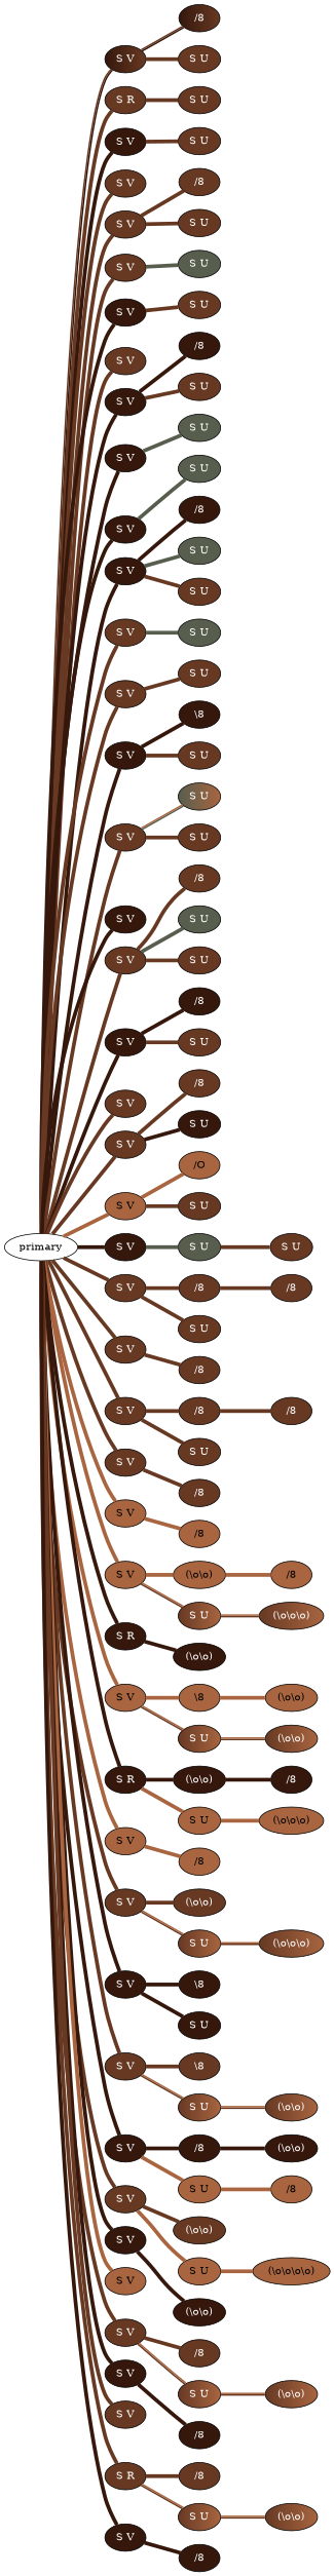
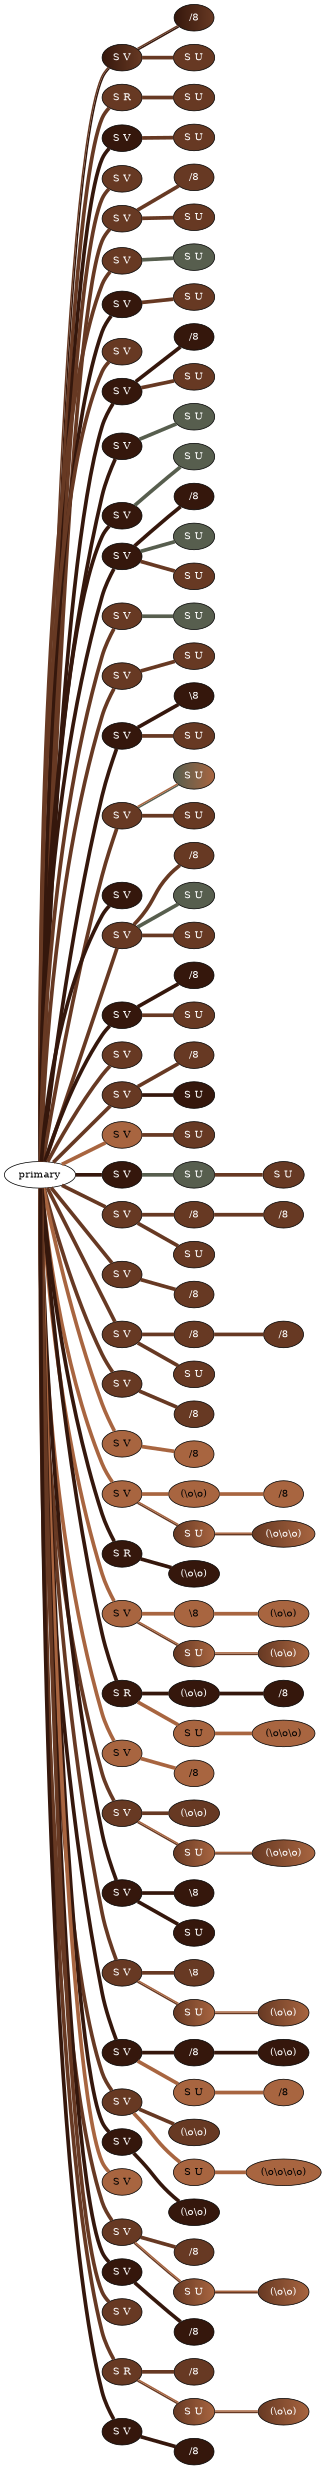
  graph {
    rankdir=LR
    node [fillcolor="#673923" fontcolor="#ffffff" pendant_ply=S qtype=pendant_node style=filled]
    edge [color="#673923" penwidth=5 qtype=pendant_link]
    n1 [fillcolor="#35170C:#673923" label="S V" pendant_attach=V pendant_colors="#35170C:#673923" pendant_length=6.5]
    n2 [fillcolor="#35170C:#673923" knot_position=5.5 knot_spin=S knot_type=E knot_value=1 label="/8" qtype=knot_node pendant_ply=""]
    n3 [label="S U" pendant_attach=U pendant_colors="#673923" pendant_length=3.5]
    primary [fillcolor="" fontcolor="" pendant_ply="" qtype="" style=""]
    n5 [label="S R" pendant_attach=R pendant_colors="#673923" pendant_length=6.0]
    n6 [fillcolor="#35170C" label="S V" pendant_attach=V pendant_colors="#35170C" pendant_length=7.5]
    n7 [label="S V" pendant_attach=V pendant_colors="#673923" pendant_length=5.5]
    n8 [label="S V" pendant_attach=V pendant_colors="#673923" pendant_length=8.5]
    n9 [label="S V" pendant_attach=V pendant_colors="#673923" pendant_length=7.5]
    n10 [fillcolor="#35170C" label="S V" pendant_attach=V pendant_colors="#35170C" pendant_length=7.0]
    n11 [label="S V" pendant_attach=V pendant_colors="#673923" pendant_length=7.5]
    n12 [fillcolor="#35170C" label="S V" pendant_attach=V pendant_colors="#35170C" pendant_length=11.0]
    n13 [fillcolor="#35170C" label="S V" pendant_attach=V pendant_colors="#35170C" pendant_length=9.5]
    n14 [fillcolor="#35170C" label="S V" pendant_attach=V pendant_colors="#35170C" pendant_length=9.5]
    n15 [fillcolor="#35170C" label="S V" pendant_attach=V pendant_colors="#35170C" pendant_length=12.0]
    n16 [label="S V" pendant_attach=V pendant_colors="#673923" pendant_length=10.5]
    n17 [label="S V" pendant_attach=V pendant_colors="#673923" pendant_length=15.0]
    n18 [fillcolor="#35170C" label="S V" pendant_attach=V pendant_colors="#35170C" pendant_length=14.0]
    n19 [label="S V" pendant_attach=V pendant_colors="#673923" pendant_length=14.5]
    n20 [fillcolor="#35170C" label="S V" pendant_attach=V pendant_colors="#35170C" pendant_length=11.0]
    n21 [label="S V" pendant_attach=V pendant_colors="#673923" pendant_length=16.0]
    n22 [fillcolor="#35170C" label="S V" pendant_attach=V pendant_colors="#35170C" pendant_length=16.0]
    n23 [label="S V" pendant_attach=V pendant_colors="#673923" pendant_length=18.0]
    n24 [label="S V" pendant_attach=V pendant_colors="#673923" pendant_length=19.5]
    n25 [fillcolor="#A86540" fontcolor="#000000" label="S V" pendant_attach=V pendant_colors="#A86540" pendant_length=16.0]
    n26 [fillcolor="#35170C" label="S V" pendant_attach=V pendant_colors="#35170C" pendant_length=17.5]
    n27 [label="S V" pendant_attach=V pendant_colors="#673923" pendant_length=22.0]
    n28 [label="S V" pendant_attach=V pendant_colors="#673923" pendant_length=19.0]
    n29 [label="S V" pendant_attach=V pendant_colors="#673923" pendant_length=17.0]
    n30 [label="S V" pendant_attach=V pendant_colors="#673923" pendant_length=13.0]
    n31 [fillcolor="#A86540" fontcolor="#000000" label="S V" pendant_attach=V pendant_colors="#A86540" pendant_length=28.5]
    n32 [fillcolor="#A86540" fontcolor="#000000" label="S V" pendant_attach=V pendant_colors="#A86540" pendant_length=27.5]
    n33 [fillcolor="#35170C" label="S R" pendant_attach=R pendant_colors="#35170C" pendant_length=10.6]
    n34 [fillcolor="#A86540" fontcolor="#000000" label="S V" pendant_attach=V pendant_colors="#A86540" pendant_length=24.5]
    n35 [fillcolor="#35170C" label="S R" pendant_attach=R pendant_colors="#35170C" pendant_length=23.0]
    n36 [fillcolor="#A86540" fontcolor="#000000" label="S V" pendant_attach=V pendant_colors="#A86540" pendant_length=18.5]
    n37 [label="S V" pendant_attach=V pendant_colors="#673923" pendant_length=15.5]
    n38 [fillcolor="#35170C" label="S V" pendant_attach=V pendant_colors="#35170C" pendant_length=14.0]
    n39 [label="S V" pendant_attach=V pendant_colors="#673923" pendant_length=13.5]
    n40 [fillcolor="#35170C" label="S V" pendant_attach=V pendant_colors="#35170C" pendant_length=34.5]
    n41 [label="S V" pendant_attach=V pendant_colors="#673923" pendant_length=13.0]
    n42 [fillcolor="#35170C" label="S V" pendant_attach=V pendant_colors="#35170C" pendant_length=9.5]
    n43 [fillcolor="#A86540" fontcolor="#000000" label="S V" pendant_attach=V pendant_colors="#A86540" pendant_length=11.0]
    n44 [label="S V" pendant_attach=V pendant_colors="#673923" pendant_length=8.5]
    n45 [fillcolor="#35170C" label="S V" pendant_attach=V pendant_colors="#35170C" pendant_length=9.0]
    n46 [label="S V" pendant_attach=V pendant_colors="#673923" pendant_length=9.0]
    n47 [label="S R" pendant_attach=R pendant_colors="#673923" pendant_length=7.5]
    n48 [fillcolor="#35170C" label="S V" pendant_attach=V pendant_colors="#35170C" pendant_length=7.5]
    n49 [label="S U" pendant_attach=U pendant_colors="#673923" pendant_length=4.5]
    n50 [label="S U" pendant_attach=U pendant_colors="#673923" pendant_length=4.0]
    n51 [knot_position=6.0 knot_spin=S knot_type=E knot_value=1 label="/8" qtype=knot_node pendant_ply=""]
    n52 [label="S U" pendant_attach=U pendant_colors="#673923" pendant_length=8.5]
    n53 [fillcolor="#575E4E" label="S U" pendant_attach=U pendant_colors="#575E4E" pendant_length=6.0]
    n54 [label="S U" pendant_attach=U pendant_colors="#673923" pendant_length=7.0]
    n55 [fillcolor="#35170C" knot_position=5.0 knot_spin=S knot_type=E knot_value=1 label="/8" qtype=knot_node pendant_ply=""]
    n56 [label="S U" pendant_attach=U pendant_colors="#673923" pendant_length=7.5]
    n57 [fillcolor="#575E4E" label="S U" pendant_attach=U pendant_colors="#575E4E" pendant_length=7.0]
    n58 [fillcolor="#575E4E" label="S U" pendant_attach=U pendant_colors="#575E4E" pendant_length=8.0]
    n59 [fillcolor="#35170C" knot_position=9.0 knot_spin=S knot_type=E knot_value=1 label="/8" qtype=knot_node pendant_ply=""]
    n60 [fillcolor="#575E4E" label="S U" pendant_attach=U pendant_colors="#575E4E" pendant_length=9.5]
    n61 [label="S U" pendant_attach=U pendant_colors="#673923" pendant_length=1.0]
    n62 [fillcolor="#575E4E" label="S U" pendant_attach=U pendant_colors="#575E4E" pendant_length=12.0]
    n63 [label="S U" pendant_attach=U pendant_colors="#673923" pendant_length=12.5]
    n64 [fillcolor="#35170C" knot_position=5.5 knot_spin=Z knot_type=E knot_value=1 label="\\8" qtype=knot_node pendant_ply=""]
    n65 [label="S U" pendant_attach=U pendant_colors="#673923" pendant_length=14.0]
    n66 [fillcolor="#575E4E:#A86540" label="S U" pendant_attach=U pendant_colors="#575E4E:#A86540" pendant_length=24.5]
    n67 [label="S U" pendant_attach=U pendant_colors="#673923" pendant_length=2.0]
    n68 [knot_position=12.5 knot_spin=S knot_type=E knot_value=1 label="/8" qtype=knot_node pendant_ply=""]
    n69 [fillcolor="#575E4E" label="S U" pendant_attach=U pendant_colors="#575E4E" pendant_length=14.5]
    n70 [label="S U" pendant_attach=U pendant_colors="#673923" pendant_length=2.0]
    n71 [fillcolor="#35170C" knot_position=9.0 knot_spin=S knot_type=E knot_value=1 label="/8" qtype=knot_node pendant_ply=""]
    n72 [label="S U" pendant_attach=U pendant_colors="#673923" pendant_length=15.5]
    n73 [knot_position=10.0 knot_spin=S knot_type=E knot_value=1 label="/8" qtype=knot_node pendant_ply=""]
    n74 [fillcolor="#35170C" label="S U" pendant_attach=U pendant_colors="#35170C" pendant_length=15.0]
-   n75 [fillcolor="#A86540" fontcolor="#000000" knot_position=5.0 knot_spin=S knot_type=S knot_value=1 label="/O" qtype=knot_node pendant_ply=""]
    n76 [label="S U" pendant_attach=U pendant_colors="#673923" pendant_length=1.0]
    n77 [fillcolor="#575E4E" label="S U" pendant_attach=U pendant_colors="#575E4E" pendant_length=13.5]
    n78 [label="S U" pendant_attach=U pendant_colors="#673923" pendant_length=2.0]
    n79 [knot_position=11.5 knot_spin=S knot_type=E knot_value=1 label="/8" qtype=knot_node pendant_ply=""]
    n80 [label="S U" pendant_attach=U pendant_colors="#673923" pendant_length=21.0]
    n81 [knot_position=17.5 knot_spin=S knot_type=E knot_value=1 label="/8" qtype=knot_node pendant_ply=""]
    n82 [knot_position=5.0 knot_spin=S knot_type=E knot_value=1 label="/8" qtype=knot_node pendant_ply=""]
    n83 [knot_position=6.0 knot_spin=S knot_type=E knot_value=1 label="/8" qtype=knot_node pendant_ply=""]
    n84 [label="S U" pendant_attach=U pendant_colors="#673923" pendant_length=13.0]
    n85 [knot_position=11.5 knot_spin=S knot_type=E knot_value=1 label="/8" qtype=knot_node pendant_ply=""]
    n86 [knot_position=11.5 knot_spin=S knot_type=E knot_value=1 label="/8" qtype=knot_node pendant_ply=""]
    n87 [fillcolor="#A86540" fontcolor="#000000" knot_position=16.0 knot_spin=S knot_type=E knot_value=1 label="/8" qtype=knot_node pendant_ply=""]
    n88 [fillcolor="#A86540" fontcolor="#000000" knot_position=5.5 knot_spin=Z knot_type=L knot_value=2 label="(\\o\\o)" qtype=knot_node pendant_ply=""]
    n89 [fillcolor="#673923:#A86540" label="S U" pendant_attach=U pendant_colors="#673923:#A86540" pendant_length=11.5]
    n90 [fillcolor="#A86540" fontcolor="#000000" knot_position=15.0 knot_spin=S knot_type=E knot_value=1 label="/8" qtype=knot_node pendant_ply=""]
    n91 [fillcolor="#673923:#A86540" knot_position=4.5 knot_spin=Z knot_type=L knot_value=3 label="(\\o\\o\\o)" qtype=knot_node pendant_ply=""]
    n92 [fillcolor="#35170C" knot_position=5.5 knot_spin=Z knot_type=L knot_value=2 label="(\\o\\o)" qtype=knot_node pendant_ply=""]
    n93 [fillcolor="#A86540" fontcolor="#000000" knot_position=4.5 knot_spin=Z knot_type=E knot_value=1 label="\\8" qtype=knot_node pendant_ply=""]
    n94 [fillcolor="#673923:#A86540" label="S U" pendant_attach=U pendant_colors="#673923:#A86540" pendant_length=11.5]
    n95 [fillcolor="#A86540" fontcolor="#000000" knot_position=17.0 knot_spin=Z knot_type=L knot_value=2 label="(\\o\\o)" qtype=knot_node pendant_ply=""]
    n96 [fillcolor="#673923:#A86540" knot_position=3.5 knot_spin=Z knot_type=L knot_value=2 label="(\\o\\o)" qtype=knot_node pendant_ply=""]
    n97 [fillcolor="#35170C" knot_position=4.0 knot_spin=Z knot_type=L knot_value=2 label="(\\o\\o)" qtype=knot_node pendant_ply=""]
    n98 [fillcolor="#A86540" fontcolor="#000000" label="S U" pendant_attach=U pendant_colors="#A86540" pendant_length=10.0]
    n99 [fillcolor="#35170C" knot_position=17.0 knot_spin=S knot_type=E knot_value=1 label="/8" qtype=knot_node pendant_ply=""]
    n100 [fillcolor="#A86540" fontcolor="#000000" knot_position=2.5 knot_spin=Z knot_type=L knot_value=3 label="(\\o\\o\\o)" qtype=knot_node pendant_ply=""]
    n101 [fillcolor="#A86540" fontcolor="#000000" knot_position=16.0 knot_spin=S knot_type=E knot_value=1 label="/8" qtype=knot_node pendant_ply=""]
    n102 [knot_position=3.5 knot_spin=Z knot_type=L knot_value=2 label="(\\o\\o)" qtype=knot_node pendant_ply=""]
    n103 [fillcolor="#673923:#A86540" label="S U" pendant_attach=U pendant_colors="#673923:#A86540" pendant_length=9.5]
    n104 [fillcolor="#673923:#A86540" knot_position=4.0 knot_spin=Z knot_type=L knot_value=3 label="(\\o\\o\\o)" qtype=knot_node pendant_ply=""]
    n105 [fillcolor="#35170C" knot_position=3.5 knot_spin=Z knot_type=E knot_value=1 label="\\8" qtype=knot_node pendant_ply=""]
    n106 [fillcolor="#35170C" label="S U" pendant_attach=U pendant_colors="#35170C" pendant_length=2.0]
    n107 [knot_position=3.0 knot_spin=Z knot_type=E knot_value=1 label="\\8" qtype=knot_node pendant_ply=""]
    n108 [fillcolor="#673923:#A86540" label="S U" pendant_attach=U pendant_colors="#673923:#A86540" pendant_length=12.5]
    n109 [fillcolor="#673923:#A86540" knot_position=4.0 knot_spin=Z knot_type=L knot_value=2 label="(\\o\\o)" qtype=knot_node pendant_ply=""]
    n110 [fillcolor="#35170C" knot_position=3.0 knot_spin=S knot_type=E knot_value=1 label="/8" qtype=knot_node pendant_ply=""]
    n111 [fillcolor="#A86540" fontcolor="#000000" label="S U" pendant_attach=U pendant_colors="#A86540" pendant_length=8.5]
    n112 [fillcolor="#35170C" knot_position=16.5 knot_spin=Z knot_type=L knot_value=2 label="(\\o\\o)" qtype=knot_node pendant_ply=""]
    n113 [fillcolor="#A86540" fontcolor="#000000" knot_position=3.5 knot_spin=S knot_type=E knot_value=1 label="/8" qtype=knot_node pendant_ply=""]
    n114 [knot_position=3.5 knot_spin=Z knot_type=L knot_value=2 label="(\\o\\o)" qtype=knot_node pendant_ply=""]
    n115 [fillcolor="#A86540" fontcolor="#000000" label="S U" pendant_attach=U pendant_colors="#A86540" pendant_length=5.0]
    n116 [fillcolor="#A86540" fontcolor="#000000" knot_position=3.0 knot_spin=Z knot_type=L knot_value=4 label="(\\o\\o\\o\\o)" qtype=knot_node pendant_ply=""]
    n117 [fillcolor="#35170C" knot_position=3.5 knot_spin=Z knot_type=L knot_value=2 label="(\\o\\o)" qtype=knot_node pendant_ply=""]
    n118 [knot_position=3.0 knot_spin=S knot_type=E knot_value=1 label="/8" qtype=knot_node pendant_ply=""]
    n119 [fillcolor="#673923:#A86540" label="S U" pendant_attach=U pendant_colors="#673923:#A86540" pendant_length=4.5]
    n120 [fillcolor="#673923:#A86540" knot_position=2.0 knot_spin=Z knot_type=L knot_value=2 label="(\\o\\o)" qtype=knot_node pendant_ply=""]
    n121 [fillcolor="#35170C" knot_position=3.0 knot_spin=S knot_type=E knot_value=1 label="/8" qtype=knot_node pendant_ply=""]
    n122 [knot_position=3.5 knot_spin=S knot_type=E knot_value=1 label="/8" qtype=knot_node pendant_ply=""]
    n123 [fillcolor="#673923:#A86540" label="S U" pendant_attach=U pendant_colors="#673923:#A86540" pendant_length=4.0]
    n124 [fillcolor="#673923:#A86540" knot_position=3.0 knot_spin=Z knot_type=L knot_value=2 label="(\\o\\o)" qtype=knot_node pendant_ply=""]
    n125 [fillcolor="#35170C" knot_position=3.0 knot_spin=S knot_type=E knot_value=1 label="/8" qtype=knot_node pendant_ply=""]
    n1 -- n2 [color="#35170C:#673923" penwidth=2 qtype=knot_link]
    n1 -- n3
    primary -- n1 [color="#35170C:#673923" penwidth=2]
    primary -- n5
    primary -- n6 [color="#35170C"]
    primary -- n7
    primary -- n8
    primary -- n9
    primary -- n10 [color="#35170C"]
    primary -- n11
    primary -- n12 [color="#35170C"]
    primary -- n13 [color="#35170C"]
    primary -- n14 [color="#35170C"]
    primary -- n15 [color="#35170C"]
    primary -- n16
    primary -- n17
    primary -- n18 [color="#35170C"]
    primary -- n19
    primary -- n20 [color="#35170C"]
    primary -- n21
    primary -- n22 [color="#35170C"]
    primary -- n23
    primary -- n24
    primary -- n25 [color="#A86540"]
    primary -- n26 [color="#35170C"]
    primary -- n27
    primary -- n28
    primary -- n29
    primary -- n30
    primary -- n31 [color="#A86540"]
    primary -- n32 [color="#A86540"]
    primary -- n33 [color="#35170C"]
    primary -- n34 [color="#A86540"]
    primary -- n35 [color="#35170C"]
    primary -- n36 [color="#A86540"]
    primary -- n37
    primary -- n38 [color="#35170C"]
    primary -- n39
    primary -- n40 [color="#35170C"]
    primary -- n41
    primary -- n42 [color="#35170C"]
    primary -- n43 [color="#A86540"]
    primary -- n44
    primary -- n45 [color="#35170C"]
    primary -- n46
    primary -- n47
    primary -- n48 [color="#35170C"]
    n5 -- n49
    n6 -- n50
    n8 -- n51 [qtype=knot_link]
    n8 -- n52
    n9 -- n53 [color="#575E4E"]
    n10 -- n54
    n12 -- n55 [color="#35170C" qtype=knot_link]
    n12 -- n56
    n13 -- n57 [color="#575E4E"]
    n14 -- n58 [color="#575E4E"]
    n15 -- n59 [color="#35170C" qtype=knot_link]
    n15 -- n60 [color="#575E4E"]
    n15 -- n61
    n16 -- n62 [color="#575E4E"]
    n17 -- n63
    n18 -- n64 [color="#35170C" qtype=knot_link]
    n18 -- n65
    n19 -- n66 [color="#575E4E:#A86540" penwidth=2]
    n19 -- n67
    n21 -- n68 [qtype=knot_link]
    n21 -- n69 [color="#575E4E"]
    n21 -- n70
    n22 -- n71 [color="#35170C" qtype=knot_link]
    n22 -- n72
    n24 -- n73 [qtype=knot_link]
    n24 -- n74 [color="#35170C"]
-   n25 -- n75 [color="#A86540" qtype=knot_link]
    n25 -- n76
    n26 -- n77 [color="#575E4E"]
    n27 -- n79 [qtype=knot_link]
    n27 -- n80
    n28 -- n82 [qtype=knot_link]
    n29 -- n83 [qtype=knot_link]
    n29 -- n84
    n30 -- n86 [qtype=knot_link]
    n31 -- n87 [color="#A86540" qtype=knot_link]
    n32 -- n88 [color="#A86540" qtype=knot_link]
    n32 -- n89 [color="#673923:#A86540" penwidth=2]
    n33 -- n92 [color="#35170C" qtype=knot_link]
    n34 -- n93 [color="#A86540" qtype=knot_link]
    n34 -- n94 [color="#673923:#A86540" penwidth=2]
    n35 -- n97 [color="#35170C" qtype=knot_link]
    n35 -- n98 [color="#A86540"]
    n36 -- n101 [color="#A86540" qtype=knot_link]
    n37 -- n102 [qtype=knot_link]
    n37 -- n103 [color="#673923:#A86540" penwidth=2]
    n38 -- n105 [color="#35170C" qtype=knot_link]
    n38 -- n106 [color="#35170C"]
    n39 -- n107 [qtype=knot_link]
    n39 -- n108 [color="#673923:#A86540" penwidth=2]
    n40 -- n110 [color="#35170C" qtype=knot_link]
    n40 -- n111 [color="#A86540"]
    n41 -- n114 [qtype=knot_link]
    n41 -- n115 [color="#A86540"]
    n42 -- n117 [color="#35170C" qtype=knot_link]
    n44 -- n118 [qtype=knot_link]
    n44 -- n119 [color="#673923:#A86540" penwidth=2]
    n45 -- n121 [color="#35170C" qtype=knot_link]
    n47 -- n122 [qtype=knot_link]
    n47 -- n123 [color="#673923:#A86540" penwidth=2]
    n48 -- n125 [color="#35170C" qtype=knot_link]
    n77 -- n78
    n79 -- n81 [qtype=knot_link]
    n83 -- n85 [qtype=knot_link]
    n88 -- n90 [color="#A86540" qtype=knot_link]
    n89 -- n91 [color="#673923:#A86540" penwidth=2 qtype=knot_link]
    n93 -- n95 [color="#A86540" qtype=knot_link]
    n94 -- n96 [color="#673923:#A86540" penwidth=2 qtype=knot_link]
    n97 -- n99 [color="#35170C" qtype=knot_link]
    n98 -- n100 [color="#A86540" qtype=knot_link]
    n103 -- n104 [color="#673923:#A86540" penwidth=2 qtype=knot_link]
    n108 -- n109 [color="#673923:#A86540" penwidth=2 qtype=knot_link]
    n110 -- n112 [color="#35170C" qtype=knot_link]
    n111 -- n113 [color="#A86540" qtype=knot_link]
    n115 -- n116 [color="#A86540" qtype=knot_link]
    n119 -- n120 [color="#673923:#A86540" penwidth=2 qtype=knot_link]
    n123 -- n124 [color="#673923:#A86540" penwidth=2 qtype=knot_link]
  }
